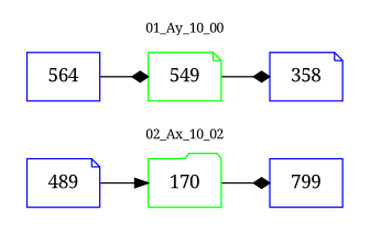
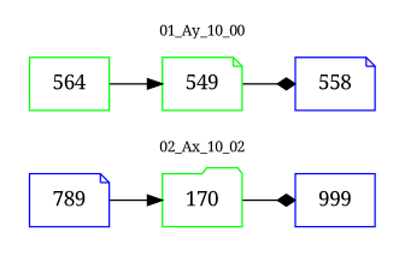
  digraph {
    fontname="Noto Serif"
    rankdir=LR
    node [color=blue fontname="Noto Serif" shape=note]
    edge [arrowhead=normal color=black fontname="Noto Serif"]
-   n1 [label=489]
+   n1 [label=789]
    n2 [color=green label=170 shape=folder]
-   n3 [label=799 shape=box]
-   n4 [label=564 shape=box]
+   n3 [label=999 shape=box]
+   n4 [color=green label=564 shape=box]
    n5 [color=green label=549]
-   n6 [label=358]
+   n6 [label=558]
    subgraph cluster_1 {
      color=white
      fontsize=10
      label="02_Ax_10_02"
      n1
      n2
      n3
    }
    subgraph cluster_2 {
      color=white
      fontsize=10
      label="01_Ay_10_00"
      n4
      n5
      n6
    }
    n1 -> n2
    n2 -> n3 [arrowhead=diamond]
-   n4 -> n5 [arrowhead=diamond]
+   n4 -> n5
    n5 -> n6 [arrowhead=diamond]
  }
